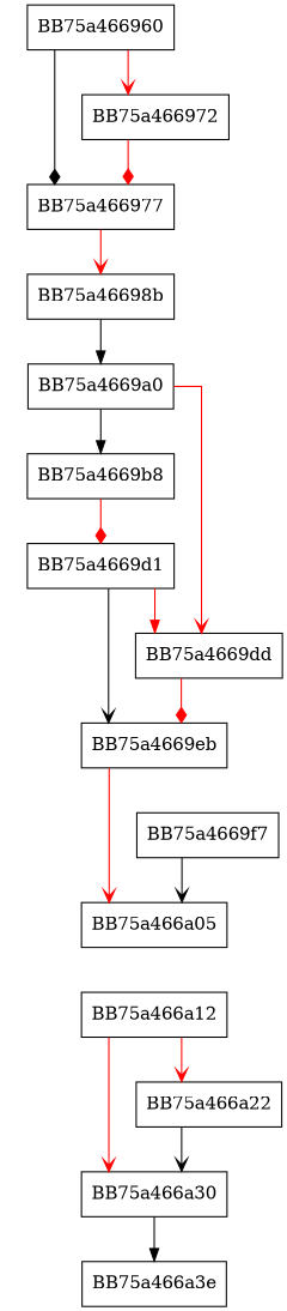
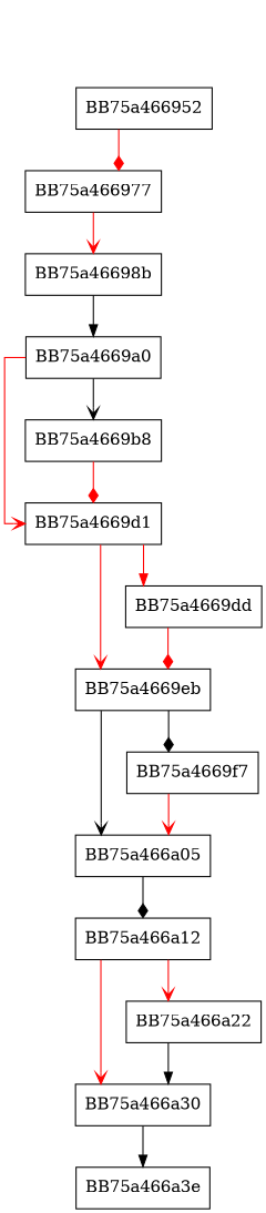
  digraph {
    splines=ortho
    node [shape=box]
    edge [arrowhead=vee color=red]
-   BB75a466960
    BB75a466977
-   BB75a466972
+   BB75a466972 [label=BB75a466952]
    BB75a46698b
    BB75a4669a0
    BB75a4669d1
    BB75a4669b8
    BB75a4669eb
    BB75a4669dd
    BB75a466a05
    BB75a4669f7
    BB75a466a12
    BB75a466a30
    BB75a466a22
    BB75a466a3e
-   BB75a466960 -> BB75a466977 [arrowhead=diamond color=black]
-   BB75a466960 -> BB75a466972
    BB75a466977 -> BB75a46698b
    BB75a466972 -> BB75a466977 [arrowhead=diamond]
    BB75a46698b -> BB75a4669a0 [arrowhead=normal color=black]
-   BB75a4669a0 -> BB75a4669dd
-   BB75a4669a0 -> BB75a4669b8 [arrowhead=normal color=black]
-   BB75a4669d1 -> BB75a4669eb [color=black]
+   BB75a4669a0 -> BB75a4669d1
+   BB75a4669a0 -> BB75a4669b8 [color=black]
+   BB75a4669d1 -> BB75a4669eb
    BB75a4669d1 -> BB75a4669dd [arrowhead=normal]
    BB75a4669b8 -> BB75a4669d1 [arrowhead=diamond]
-   BB75a4669eb -> BB75a466a05
+   BB75a4669eb -> BB75a466a05 [color=black]
+   BB75a4669eb -> BB75a4669f7 [arrowhead=diamond color=black]
    BB75a4669dd -> BB75a4669eb [arrowhead=diamond]
-   BB75a4669f7 -> BB75a466a05 [color=black]
+   BB75a466a05 -> BB75a466a12 [arrowhead=diamond color=black]
+   BB75a4669f7 -> BB75a466a05
    BB75a466a12 -> BB75a466a30
    BB75a466a12 -> BB75a466a22
    BB75a466a30 -> BB75a466a3e [arrowhead=normal color=black]
-   BB75a466a22 -> BB75a466a30 [color=black]
+   BB75a466a22 -> BB75a466a30 [arrowhead=normal color=black]
  }
